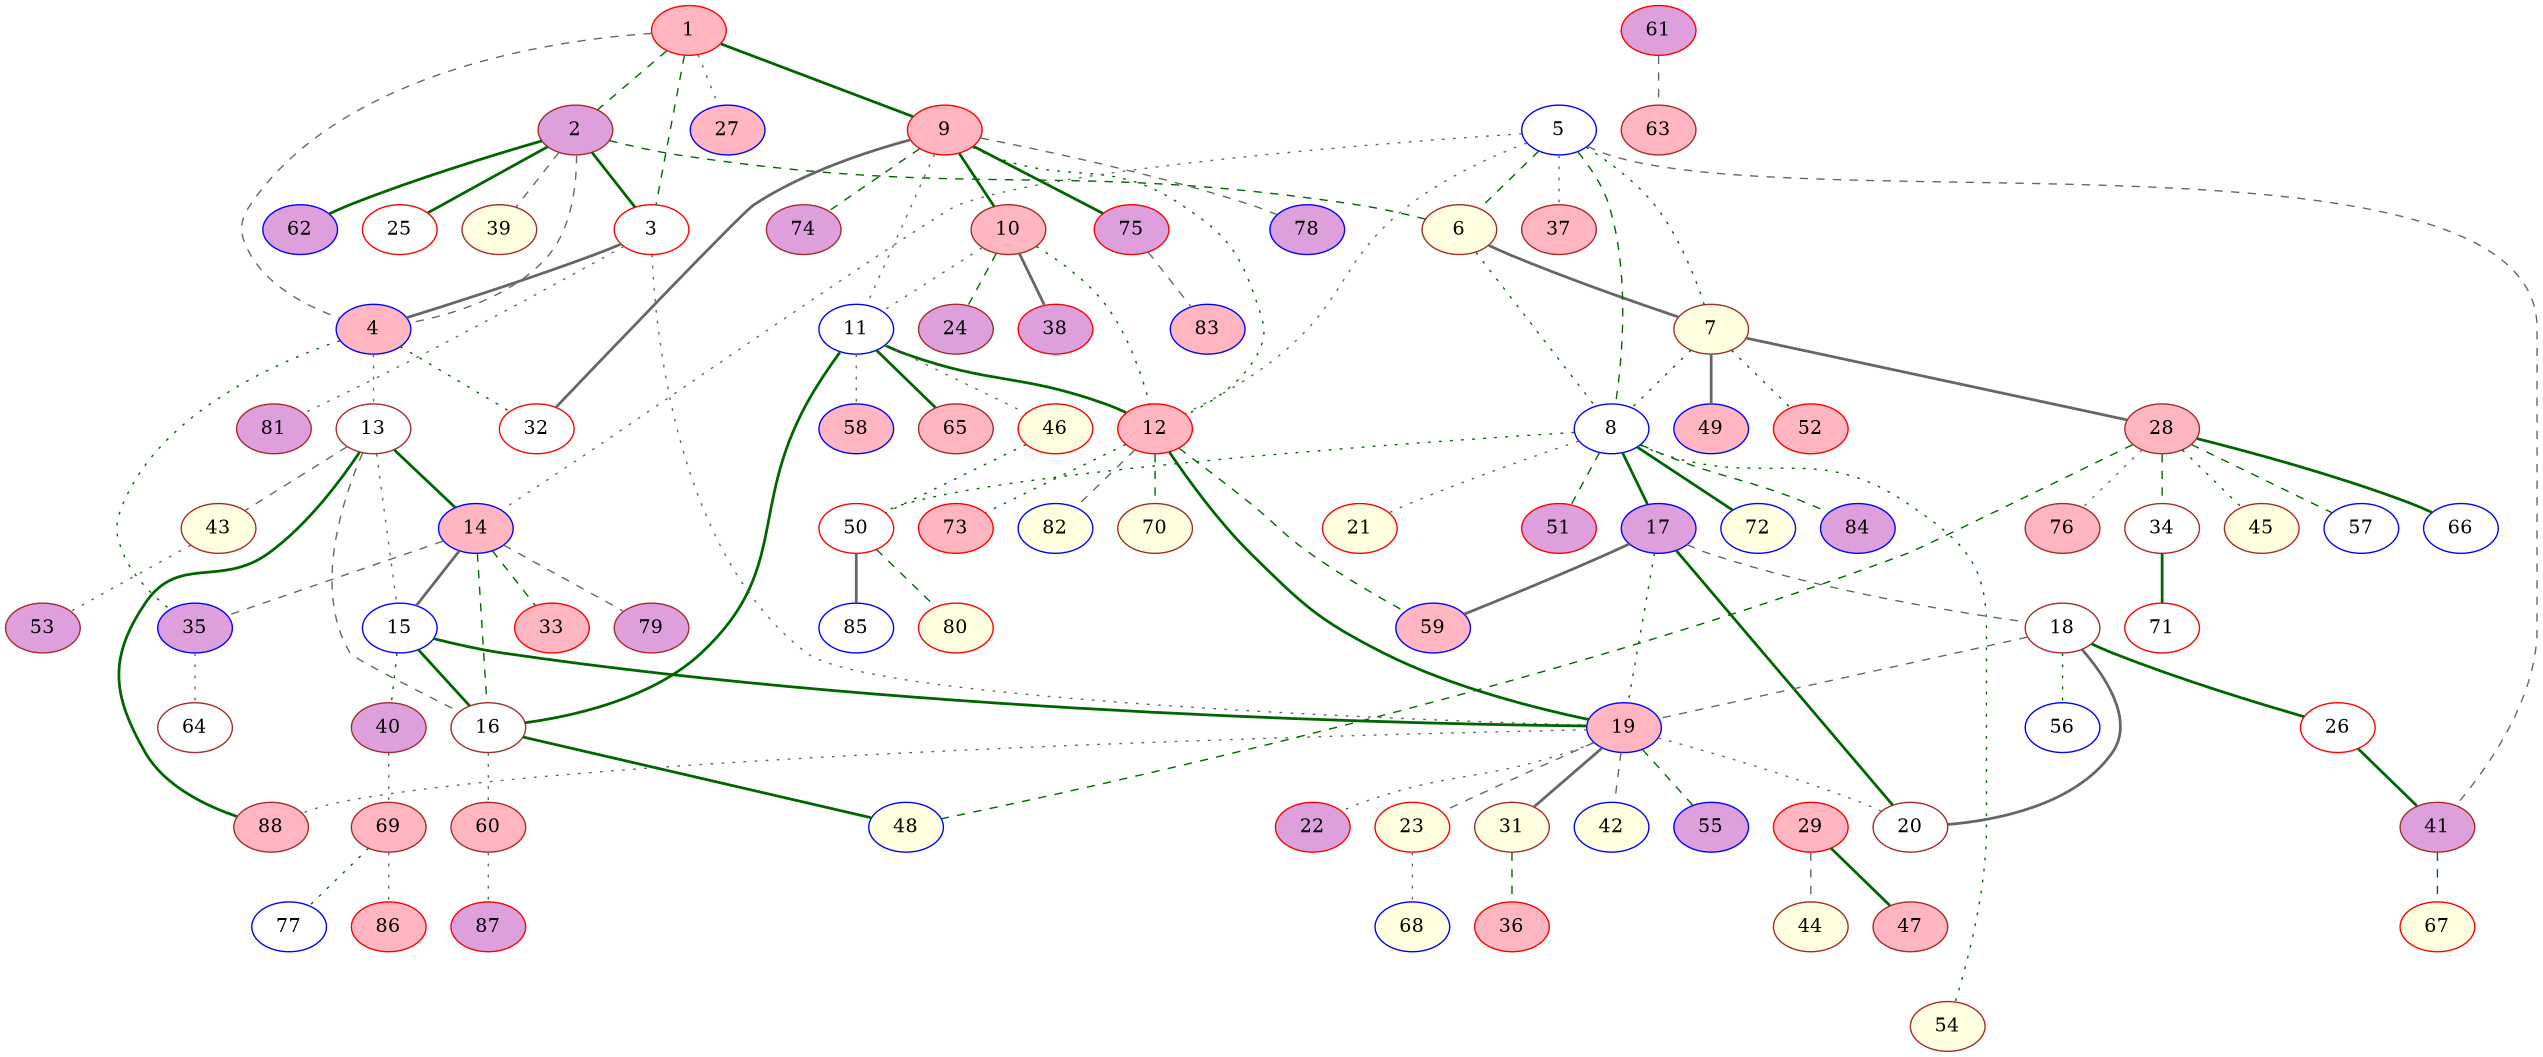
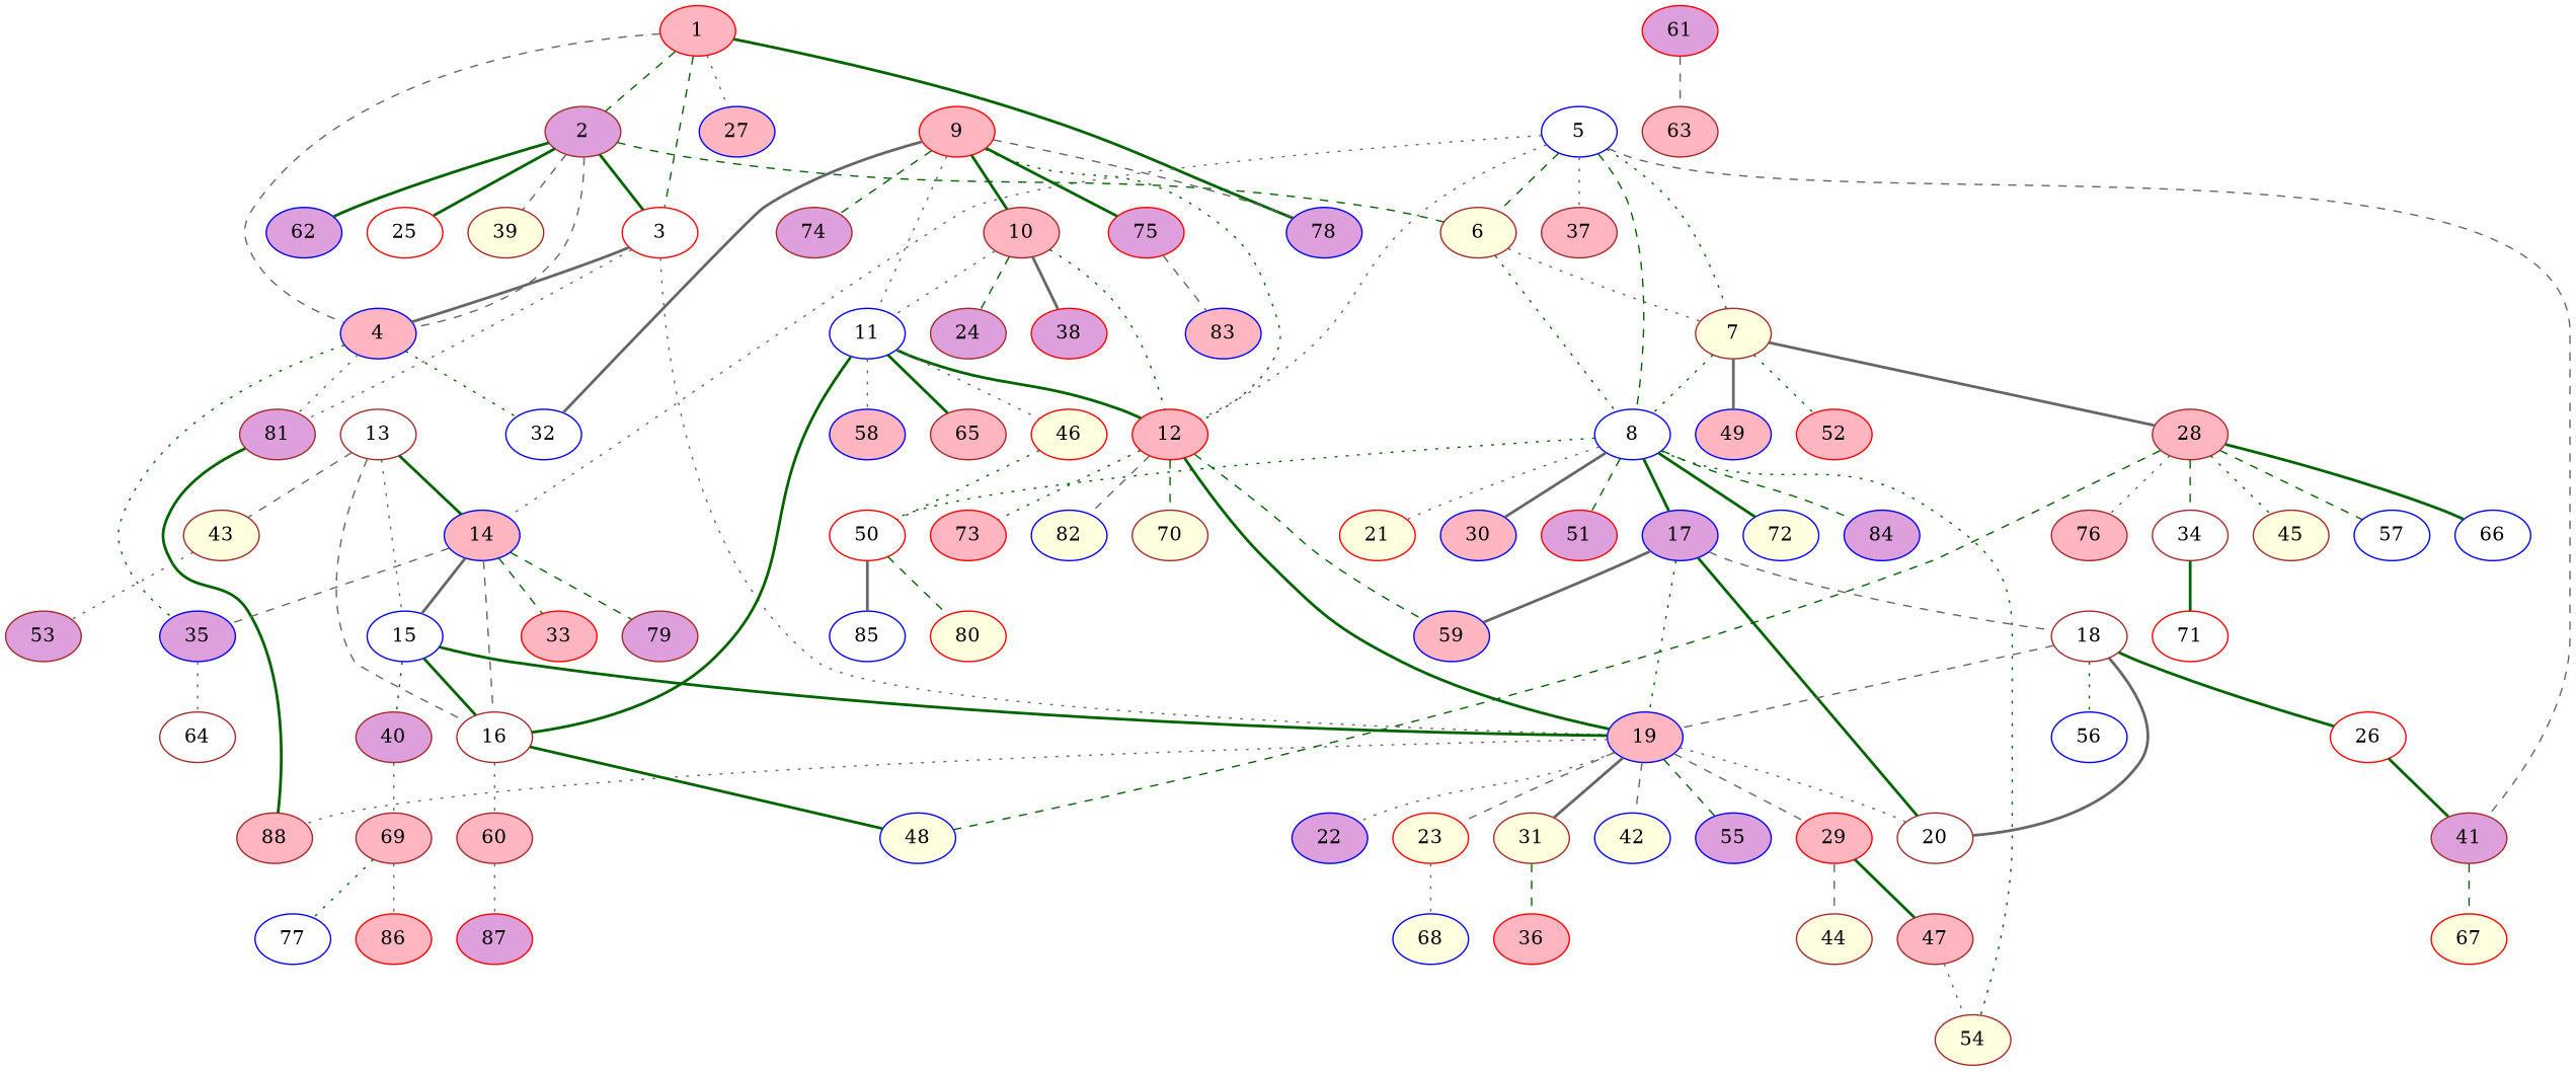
  graph {
    node [color=brown fillcolor=lightpink style=filled]
    edge [color=darkgreen style=dotted]
    1 [color=red]
    2 [fillcolor=plum]
    3 [color=red fillcolor=white]
    4 [color=blue]
    9 [color=red]
    27 [color=blue]
    6 [fillcolor=lightyellow]
    25 [color=red fillcolor=white]
    39 [fillcolor=lightyellow]
    62 [color=blue fillcolor=plum]
    19 [color=blue]
    81 [fillcolor=plum]
    13 [fillcolor=white]
-   32 [color=red fillcolor=white]
+   32 [color=blue fillcolor=white]
    35 [color=blue fillcolor=plum]
    12 [color=red]
    10
    11 [color=blue fillcolor=white]
    74 [fillcolor=plum]
    75 [color=red fillcolor=plum]
    78 [color=blue fillcolor=plum]
    7 [fillcolor=lightyellow]
    8 [color=blue fillcolor=white]
    88
    20 [fillcolor=white]
-   22 [color=red fillcolor=plum]
+   22 [color=blue fillcolor=plum]
    23 [color=red fillcolor=lightyellow]
    29 [color=red]
    31 [fillcolor=lightyellow]
    42 [color=blue fillcolor=lightyellow]
    55 [color=blue fillcolor=plum]
    14 [color=blue]
    16 [fillcolor=white]
    15 [color=blue fillcolor=white]
    43 [fillcolor=lightyellow]
    64 [fillcolor=white]
    5 [color=blue fillcolor=white]
    37
    41 [fillcolor=plum]
    28
    49 [color=blue]
    52 [color=red]
    17 [color=blue fillcolor=plum]
    21 [color=red fillcolor=lightyellow]
+   30 [color=blue]
    50 [color=red fillcolor=white]
    51 [color=red fillcolor=plum]
    54 [fillcolor=lightyellow]
    72 [color=blue fillcolor=lightyellow]
    84 [color=blue fillcolor=plum]
    59 [color=blue]
    70 [fillcolor=lightyellow]
    73 [color=red]
    82 [color=blue fillcolor=lightyellow]
    33 [color=red]
    79 [fillcolor=plum]
    67 [color=red fillcolor=lightyellow]
    48 [color=blue fillcolor=lightyellow]
    34 [fillcolor=white]
    45 [fillcolor=lightyellow]
    57 [color=blue fillcolor=white]
    66 [color=blue fillcolor=white]
    76
    18 [fillcolor=white]
    80 [color=red fillcolor=lightyellow]
    85 [color=blue fillcolor=white]
    24 [fillcolor=plum]
    38 [color=red fillcolor=plum]
    46 [color=red fillcolor=lightyellow]
    58 [color=blue]
    65
    83 [color=blue]
    60
    40 [fillcolor=plum]
    53 [fillcolor=plum]
    69
    87 [color=red fillcolor=plum]
    26 [color=red fillcolor=white]
    56 [color=blue fillcolor=white]
    68 [color=blue fillcolor=lightyellow]
    44 [fillcolor=lightyellow]
    47
    36 [color=red]
    71 [color=red fillcolor=white]
    77 [color=blue fillcolor=white]
    86 [color=red]
    61 [color=red fillcolor=plum]
    63
    1 -- 2 [style=dashed]
    1 -- 3 [style=dashed]
    1 -- 4 [color=gray40 style=dashed]
-   1 -- 9 [style=bold]
+   1 -- 78 [style=bold]
    1 -- 27 [color=gray40]
    2 -- 3 [style=bold]
    2 -- 4 [color=gray40 style=dashed]
    2 -- 6 [style=dashed]
    2 -- 25 [style=bold]
    2 -- 39 [color=gray40 style=dashed]
    2 -- 62 [style=bold]
    3 -- 4 [color=gray40 style=bold]
    3 -- 19 [color=gray40]
    3 -- 81 [color=gray40]
-   4 -- 13 [color=gray40]
+   4 -- 81 [color=gray40]
    4 -- 32
    4 -- 35
    9 -- 32 [color=gray40 style=bold]
    9 -- 12
    9 -- 10 [style=bold]
    9 -- 11 [color=gray40]
    9 -- 74 [style=dashed]
    9 -- 75 [style=bold]
    9 -- 78 [color=gray40 style=dashed]
-   6 -- 7 [color=gray40 style=bold]
+   6 -- 7 [color=gray40]
    6 -- 8
    19 -- 88 [color=gray40]
    19 -- 20 [color=gray40]
    19 -- 22 [color=gray40]
    19 -- 23 [color=gray40 style=dashed]
+   19 -- 29 [color=gray40 style=dashed]
    19 -- 31 [color=gray40 style=bold]
    19 -- 42 [color=gray40 style=dashed]
    19 -- 55 [style=dashed]
-   13 -- 88 [style=bold]
+   81 -- 88 [style=bold]
    13 -- 14 [style=bold]
    13 -- 16 [color=gray40 style=dashed]
    13 -- 15 [color=gray40]
    13 -- 43 [color=gray40 style=dashed]
    35 -- 64 [color=gray40]
    12 -- 19 [style=bold]
    12 -- 59 [style=dashed]
    12 -- 70 [style=dashed]
    12 -- 73
    12 -- 82 [color=gray40 style=dashed]
    10 -- 12
    10 -- 11 [color=gray40]
    10 -- 24 [style=dashed]
    10 -- 38 [color=gray40 style=bold]
    11 -- 12 [style=bold]
    11 -- 16 [style=bold]
    11 -- 46 [color=gray40]
    11 -- 58 [color=gray40]
    11 -- 65 [style=bold]
    75 -- 83 [color=gray40 style=dashed]
    7 -- 8
    7 -- 28 [color=gray40 style=bold]
    7 -- 49 [color=gray40 style=bold]
    7 -- 52
    8 -- 17 [style=bold]
    8 -- 21 [color=gray40]
+   8 -- 30 [color=gray40 style=bold]
    8 -- 50
    8 -- 51 [style=dashed]
    8 -- 54
    8 -- 72 [style=bold]
    8 -- 84 [style=dashed]
    23 -- 68 [color=gray40]
    29 -- 44 [color=gray40 style=dashed]
    29 -- 47 [style=bold]
    31 -- 36 [style=dashed]
    14 -- 35 [color=gray40 style=dashed]
-   14 -- 16 [style=dashed]
+   14 -- 16 [color=gray40 style=dashed]
    14 -- 15 [color=gray40 style=bold]
    14 -- 33 [style=dashed]
-   14 -- 79 [color=gray40 style=dashed]
+   14 -- 79 [style=dashed]
    16 -- 48 [style=bold]
    16 -- 60 [color=gray40]
    15 -- 19 [style=bold]
    15 -- 16 [style=bold]
    15 -- 40
    43 -- 53 [color=gray40]
    5 -- 6 [style=dashed]
    5 -- 12 [color=gray40]
    5 -- 7
    5 -- 8 [style=dashed]
    5 -- 14 [color=gray40]
    5 -- 37 [color=gray40]
    5 -- 41 [color=gray40 style=dashed]
    41 -- 67 [style=dashed]
    28 -- 48 [style=dashed]
    28 -- 34 [style=dashed]
    28 -- 45
    28 -- 57 [style=dashed]
    28 -- 66 [style=bold]
    28 -- 76 [color=gray40]
    17 -- 19
    17 -- 20 [style=bold]
    17 -- 59 [color=gray40 style=bold]
    17 -- 18 [color=gray40 style=dashed]
    50 -- 80 [style=dashed]
    50 -- 85 [color=gray40 style=bold]
    34 -- 71 [style=bold]
    18 -- 19 [color=gray40 style=dashed]
    18 -- 20 [color=gray40 style=bold]
    18 -- 26 [style=bold]
    18 -- 56
    46 -- 50
    60 -- 87 [color=gray40]
    40 -- 69 [color=gray40]
    69 -- 77
    69 -- 86 [color=gray40]
    26 -- 41 [style=bold]
+   47 -- 54 [color=gray40]
    61 -- 63 [color=gray40 style=dashed]
  }
